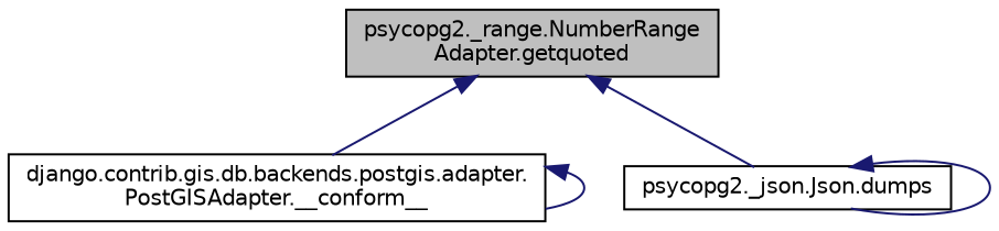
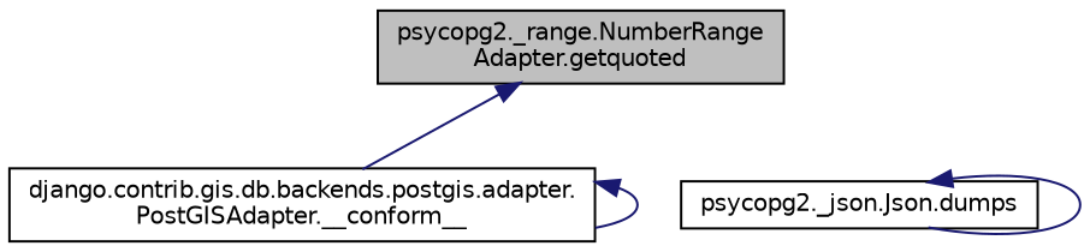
  digraph {
    rankdir=TB
    node [color=black fillcolor=white fontname=Helvetica fontsize=10 shape=record style=filled]
    edge [color=midnightblue dir=back fontname=Helvetica fontsize=10 labelfontname=Helvetica labelfontsize=10 style=solid]
    n1 [fillcolor=grey75 fontcolor=black height=0.2 label="psycopg2._range.NumberRange\lAdapter.getquoted" width=0.4]
    n2 [height=0.2 label="django.contrib.gis.db.backends.postgis.adapter.\lPostGISAdapter.__conform__" width=0.4]
    n3 [height=0.2 label="psycopg2._json.Json.dumps" width=0.4]
    n1 -> n2
-   n1 -> n3
    n2 -> n2
    n3 -> n3
  }
